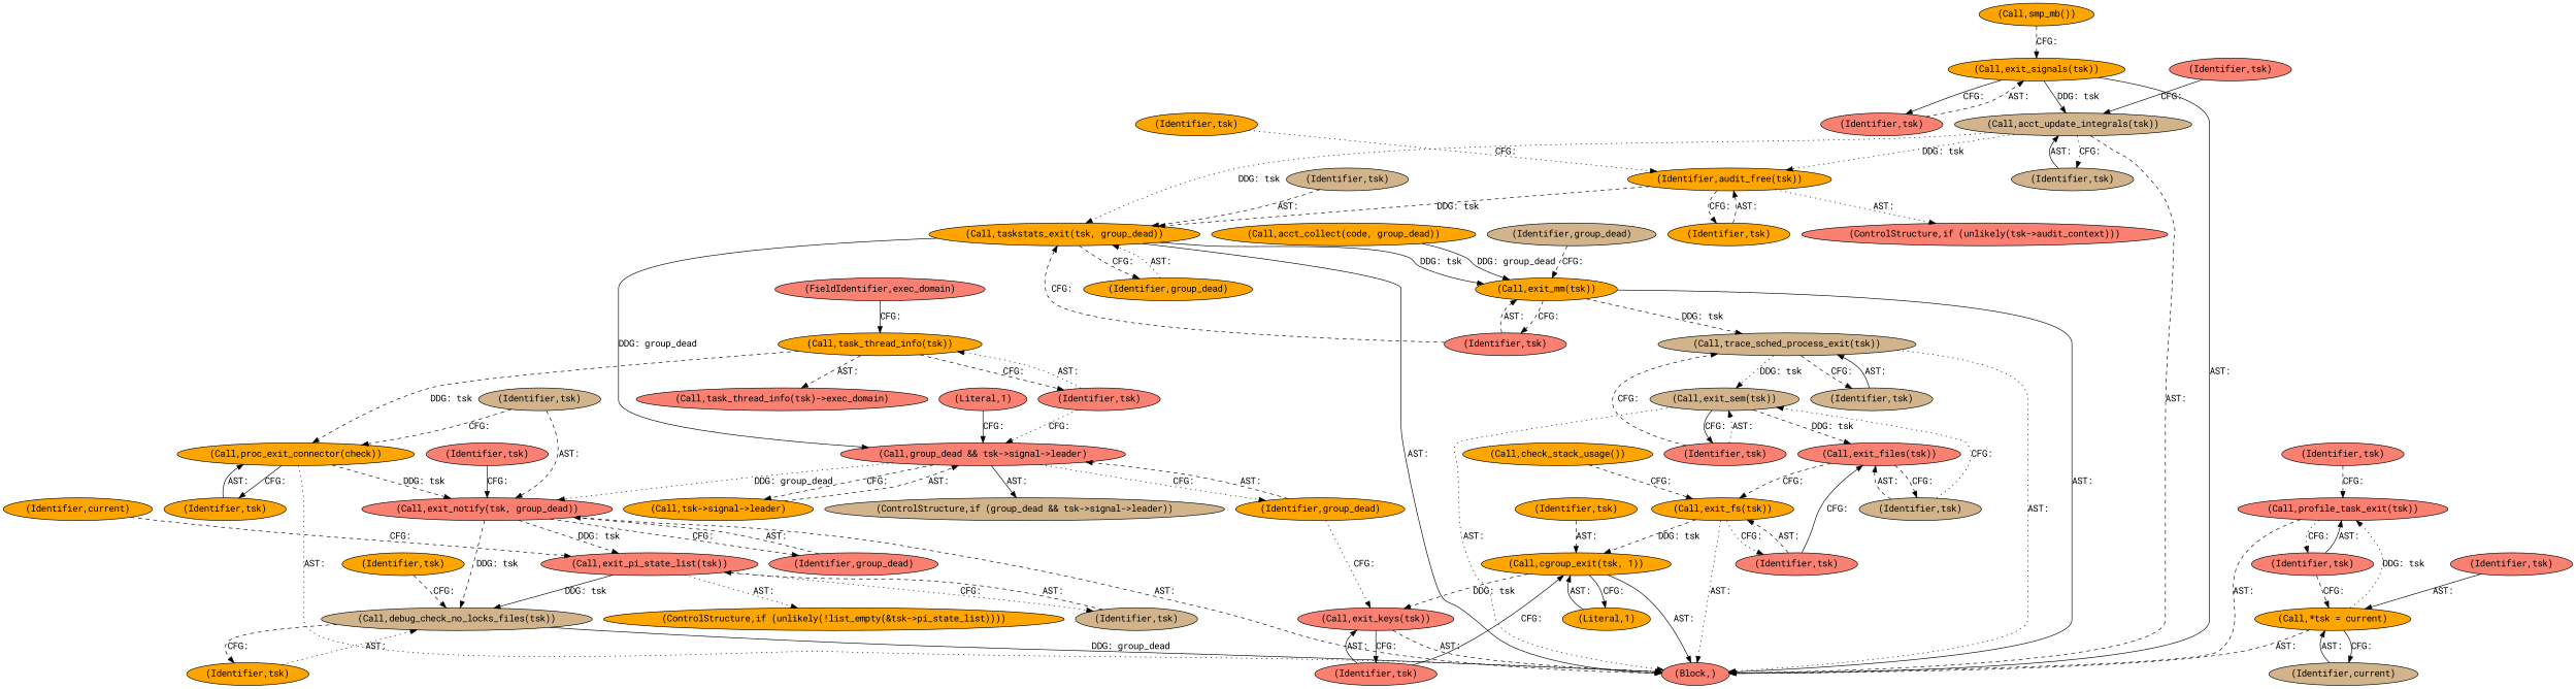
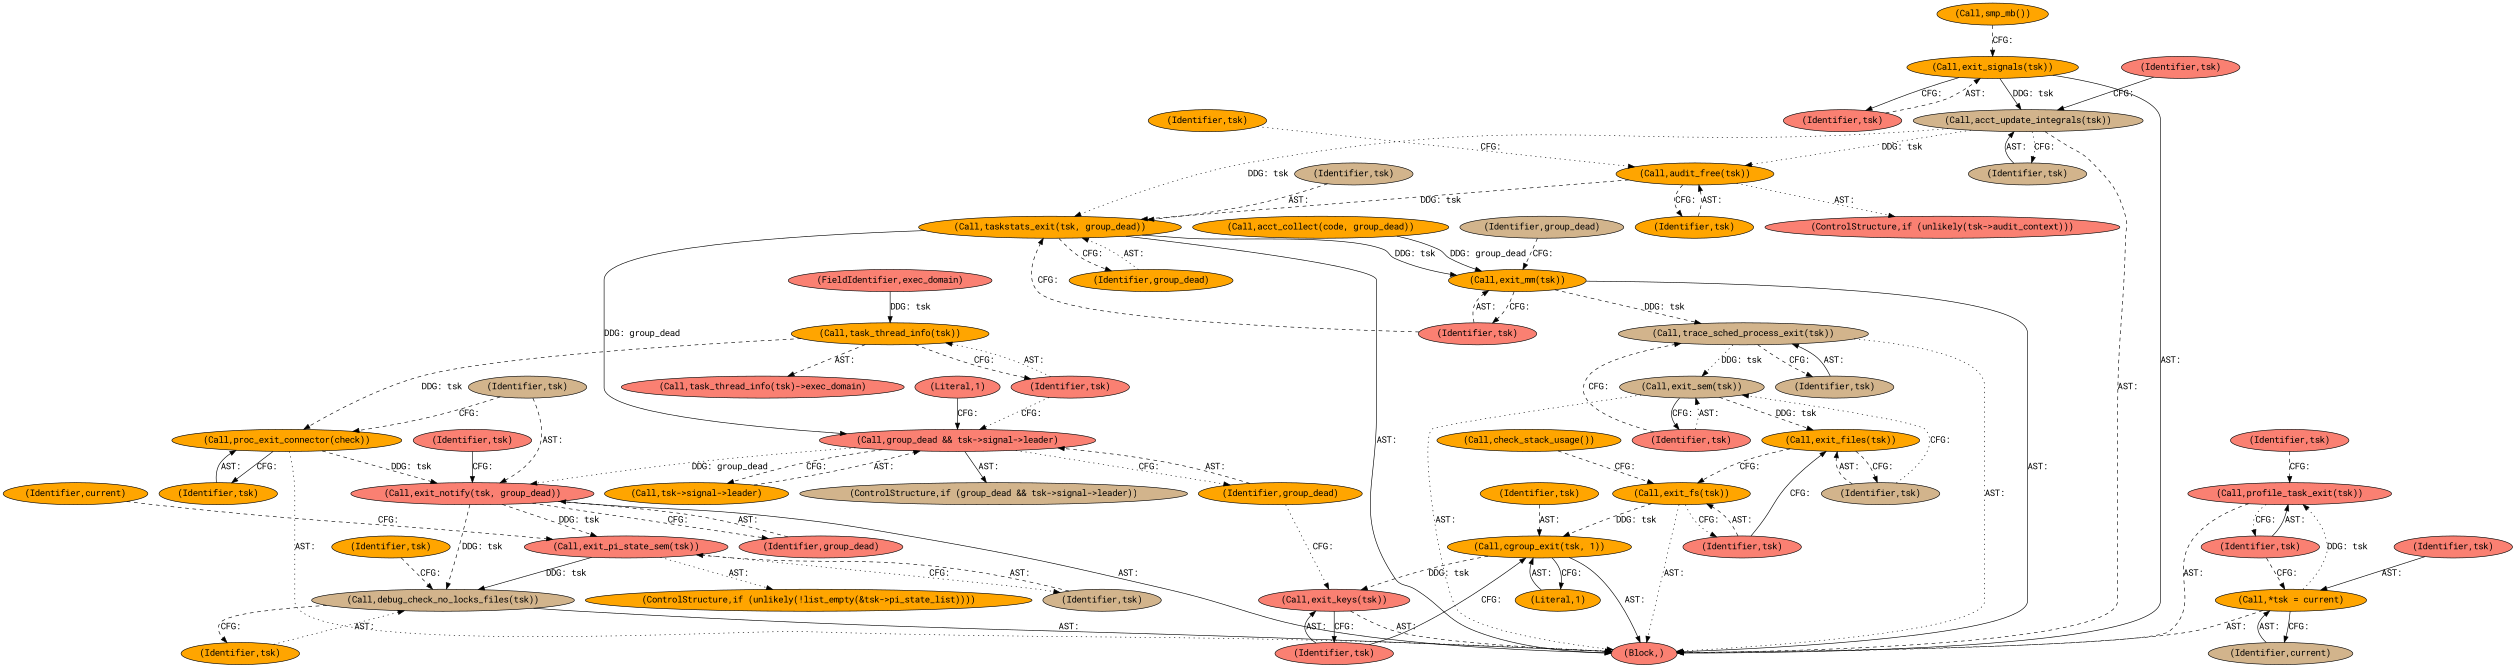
  digraph {
    fontname="Roboto Mono"
    node [fillcolor=orange fontname="Roboto Mono" style=filled]
    edge [fontname="Roboto Mono" style=dashed]
    n1 [label="(Call,exit_signals(tsk))"]
    n2 [fillcolor=tan label="(Call,acct_update_integrals(tsk))"]
    n3 [fillcolor=salmon label="(Identifier,tsk)"]
    n4 [fillcolor=salmon label="(Block,)"]
-   n5 [label="(Identifier,audit_free(tsk))"]
+   n5 [label="(Call,audit_free(tsk))"]
    n6 [label="(Call,taskstats_exit(tsk, group_dead))"]
    n7 [fillcolor=tan label="(Identifier,tsk)"]
    n8 [fillcolor=salmon label="(Call,profile_task_exit(tsk))"]
    n9 [fillcolor=salmon label="(Identifier,tsk)"]
    n10 [label="(Call,*tsk = current)"]
    n11 [fillcolor=tan label="(Identifier,current)"]
    n12 [label="(Identifier,tsk)"]
    n13 [fillcolor=salmon label="(ControlStructure,if (unlikely(tsk->audit_context)))"]
    n14 [label="(Call,exit_mm(tsk))"]
    n15 [fillcolor=salmon label="(Call,group_dead && tsk->signal->leader)"]
    n16 [label="(Identifier,group_dead)"]
    n17 [fillcolor=tan label="(Call,trace_sched_process_exit(tsk))"]
    n18 [fillcolor=salmon label="(Identifier,tsk)"]
    n19 [fillcolor=salmon label="(Call,exit_notify(tsk, group_dead))"]
    n20 [label="(Call,tsk->signal->leader)"]
    n21 [fillcolor=tan label="(ControlStructure,if (group_dead && tsk->signal->leader))"]
    n22 [label="(Identifier,group_dead)"]
    n23 [fillcolor=tan label="(Call,exit_sem(tsk))"]
    n24 [fillcolor=tan label="(Identifier,tsk)"]
-   n25 [fillcolor=salmon label="(Call,exit_files(tsk))"]
+   n25 [label="(Call,exit_files(tsk))"]
    n26 [fillcolor=salmon label="(Identifier,tsk)"]
    n27 [label="(Call,exit_fs(tsk))"]
    n28 [fillcolor=tan label="(Identifier,tsk)"]
    n29 [label="(Call,cgroup_exit(tsk, 1))"]
    n30 [fillcolor=salmon label="(Identifier,tsk)"]
    n31 [fillcolor=salmon label="(Call,exit_keys(tsk))"]
    n32 [label="(Literal,1)"]
    n33 [fillcolor=salmon label="(Identifier,tsk)"]
    n34 [label="(Call,task_thread_info(tsk))"]
    n35 [label="(Call,proc_exit_connector(check))"]
    n36 [fillcolor=salmon label="(Call,task_thread_info(tsk)->exec_domain)"]
    n37 [fillcolor=salmon label="(Identifier,tsk)"]
    n38 [label="(Identifier,tsk)"]
-   n39 [fillcolor=salmon label="(Call,exit_pi_state_list(tsk))"]
+   n39 [fillcolor=salmon label="(Call,exit_pi_state_sem(tsk))"]
    n40 [fillcolor=tan label="(Call,debug_check_no_locks_files(tsk))"]
    n41 [fillcolor=salmon label="(Identifier,group_dead)"]
    n42 [label="(ControlStructure,if (unlikely(!list_empty(&tsk->pi_state_list))))"]
    n43 [fillcolor=tan label="(Identifier,tsk)"]
    n44 [label="(Identifier,tsk)"]
    n45 [label="(Call,check_stack_usage())"]
    n46 [fillcolor=salmon label="(FieldIdentifier,exec_domain)"]
    n47 [label="(Identifier,tsk)"]
    n48 [fillcolor=salmon label="(Identifier,tsk)"]
    n49 [label="(Identifier,tsk)"]
    n50 [fillcolor=tan label="(Identifier,group_dead)"]
    n51 [label="(Call,smp_mb())"]
    n52 [fillcolor=tan label="(Identifier,tsk)"]
    n53 [fillcolor=salmon label="(Literal,1)"]
    n54 [label="(Identifier,current)"]
    n55 [fillcolor=salmon label="(Identifier,tsk)"]
    n56 [label="(Identifier,tsk)"]
    n57 [fillcolor=salmon label="(Identifier,tsk)"]
    n58 [label="(Call,acct_collect(code, group_dead))"]
    n59 [fillcolor=tan label="(Identifier,tsk)"]
    n60 [fillcolor=salmon label="(Identifier,tsk)"]
    n1 -> n2 [label="DDG: tsk" style=solid]
    n1 -> n3 [label="CFG: " style=solid]
    n1 -> n4 [label="AST: " style=solid]
    n2 -> n4 [label="AST: "]
    n2 -> n5 [label="DDG: tsk" style=dotted]
    n2 -> n6 [label="DDG: tsk" style=dotted]
    n2 -> n7 [label="CFG: " style=dotted]
    n3 -> n1 [label="AST: "]
    n5 -> n6 [label="DDG: tsk"]
    n5 -> n12 [label="CFG: "]
    n5 -> n13 [label="AST: " style=dotted]
    n6 -> n4 [label="AST: " style=solid]
    n6 -> n14 [label="DDG: tsk" style=solid]
    n6 -> n15 [label="DDG: group_dead" style=solid]
    n6 -> n16 [label="CFG: "]
    n7 -> n2 [label="AST: " style=solid]
    n8 -> n4 [label="AST: "]
    n8 -> n9 [label="CFG: " style=dotted]
    n9 -> n8 [label="AST: " style=solid]
    n9 -> n10 [label="CFG: "]
    n10 -> n4 [label="AST: "]
    n10 -> n8 [label="DDG: tsk" style=dotted]
    n10 -> n11 [label="CFG: " style=solid]
    n11 -> n10 [label="AST: " style=solid]
    n12 -> n5 [label="AST: "]
    n14 -> n4 [label="AST: " style=solid]
    n14 -> n17 [label="DDG: tsk"]
    n14 -> n18 [label="CFG: "]
    n15 -> n19 [label="DDG: group_dead" style=dotted]
    n15 -> n20 [label="CFG: "]
    n15 -> n21 [label="AST: " style=solid]
    n15 -> n22 [label="CFG: " style=dotted]
    n16 -> n6 [label="AST: " style=dotted]
    n17 -> n4 [label="AST: " style=dotted]
    n17 -> n23 [label="DDG: tsk" style=dotted]
    n17 -> n24 [label="CFG: "]
    n18 -> n6 [label="CFG: "]
    n18 -> n14 [label="AST: "]
-   n19 -> n4 [label="AST: "]
+   n19 -> n4 [label="AST: " style=solid]
    n19 -> n39 [label="DDG: tsk"]
    n19 -> n40 [label="DDG: tsk"]
    n19 -> n41 [label="CFG: "]
    n20 -> n15 [label="AST: "]
    n22 -> n15 [label="AST: "]
    n22 -> n31 [label="CFG: " style=dotted]
    n23 -> n4 [label="AST: " style=dotted]
    n23 -> n25 [label="DDG: tsk"]
    n23 -> n26 [label="CFG: " style=solid]
    n24 -> n17 [label="AST: " style=solid]
    n25 -> n27 [label="CFG: "]
    n25 -> n28 [label="CFG: "]
    n26 -> n17 [label="CFG: "]
    n26 -> n23 [label="AST: " style=dotted]
    n27 -> n4 [label="AST: " style=dotted]
    n27 -> n29 [label="DDG: tsk"]
    n27 -> n30 [label="CFG: " style=dotted]
    n28 -> n23 [label="CFG: " style=dotted]
    n28 -> n25 [label="AST: "]
    n29 -> n4 [label="AST: " style=solid]
    n29 -> n31 [label="DDG: tsk"]
    n29 -> n32 [label="CFG: " style=solid]
    n30 -> n25 [label="CFG: " style=solid]
    n30 -> n27 [label="AST: "]
    n31 -> n4 [label="AST: "]
    n31 -> n33 [label="CFG: " style=solid]
    n32 -> n29 [label="AST: " style=solid]
    n33 -> n29 [label="CFG: " style=solid]
    n33 -> n31 [label="AST: " style=solid]
    n34 -> n35 [label="DDG: tsk"]
    n34 -> n36 [label="AST: "]
    n34 -> n37 [label="CFG: "]
    n35 -> n4 [label="AST: " style=dotted]
    n35 -> n19 [label="DDG: tsk"]
    n35 -> n38 [label="CFG: " style=solid]
    n37 -> n15 [label="CFG: " style=dotted]
    n37 -> n34 [label="AST: " style=dotted]
    n38 -> n35 [label="AST: " style=solid]
    n39 -> n40 [label="DDG: tsk" style=solid]
    n39 -> n42 [label="AST: " style=dotted]
    n39 -> n43 [label="CFG: " style=dotted]
-   n40 -> n4 [label="DDG: group_dead" style=solid]
+   n40 -> n4 [label="AST: " style=solid]
    n40 -> n44 [label="CFG: "]
    n41 -> n19 [label="AST: "]
    n43 -> n39 [label="AST: "]
    n44 -> n40 [label="AST: " style=dotted]
    n45 -> n27 [label="CFG: "]
-   n46 -> n34 [label="CFG: " style=solid]
+   n46 -> n34 [label="DDG: tsk" style=solid]
    n47 -> n29 [label="AST: "]
    n48 -> n10 [label="AST: " style=solid]
    n49 -> n40 [label="CFG: "]
    n50 -> n14 [label="CFG: "]
    n51 -> n1 [label="CFG: "]
    n52 -> n19 [label="AST: "]
    n52 -> n35 [label="CFG: "]
    n53 -> n15 [label="CFG: " style=solid]
    n54 -> n39 [label="CFG: "]
    n55 -> n2 [label="CFG: " style=solid]
    n56 -> n5 [label="CFG: " style=dotted]
    n57 -> n19 [label="CFG: " style=solid]
    n58 -> n14 [label="DDG: group_dead" style=solid]
    n59 -> n6 [label="AST: "]
    n60 -> n8 [label="CFG: "]
  }
